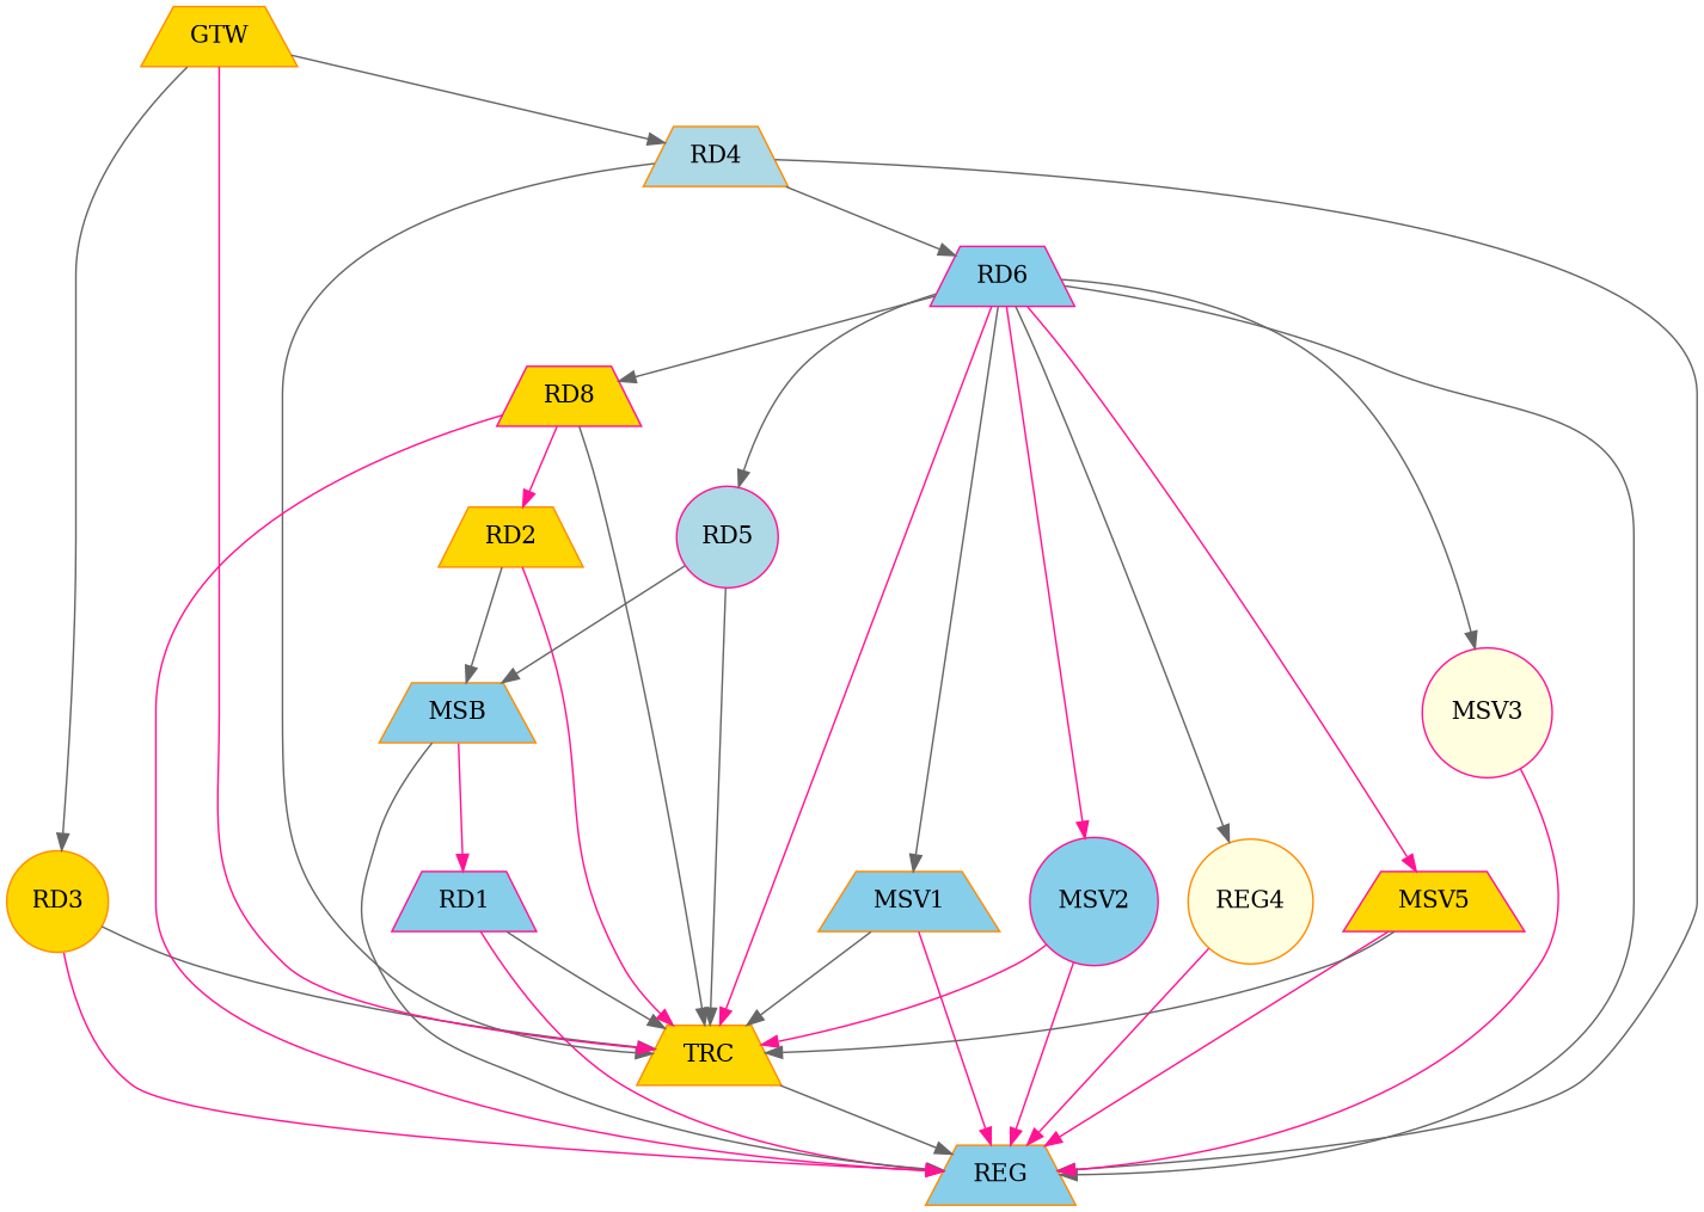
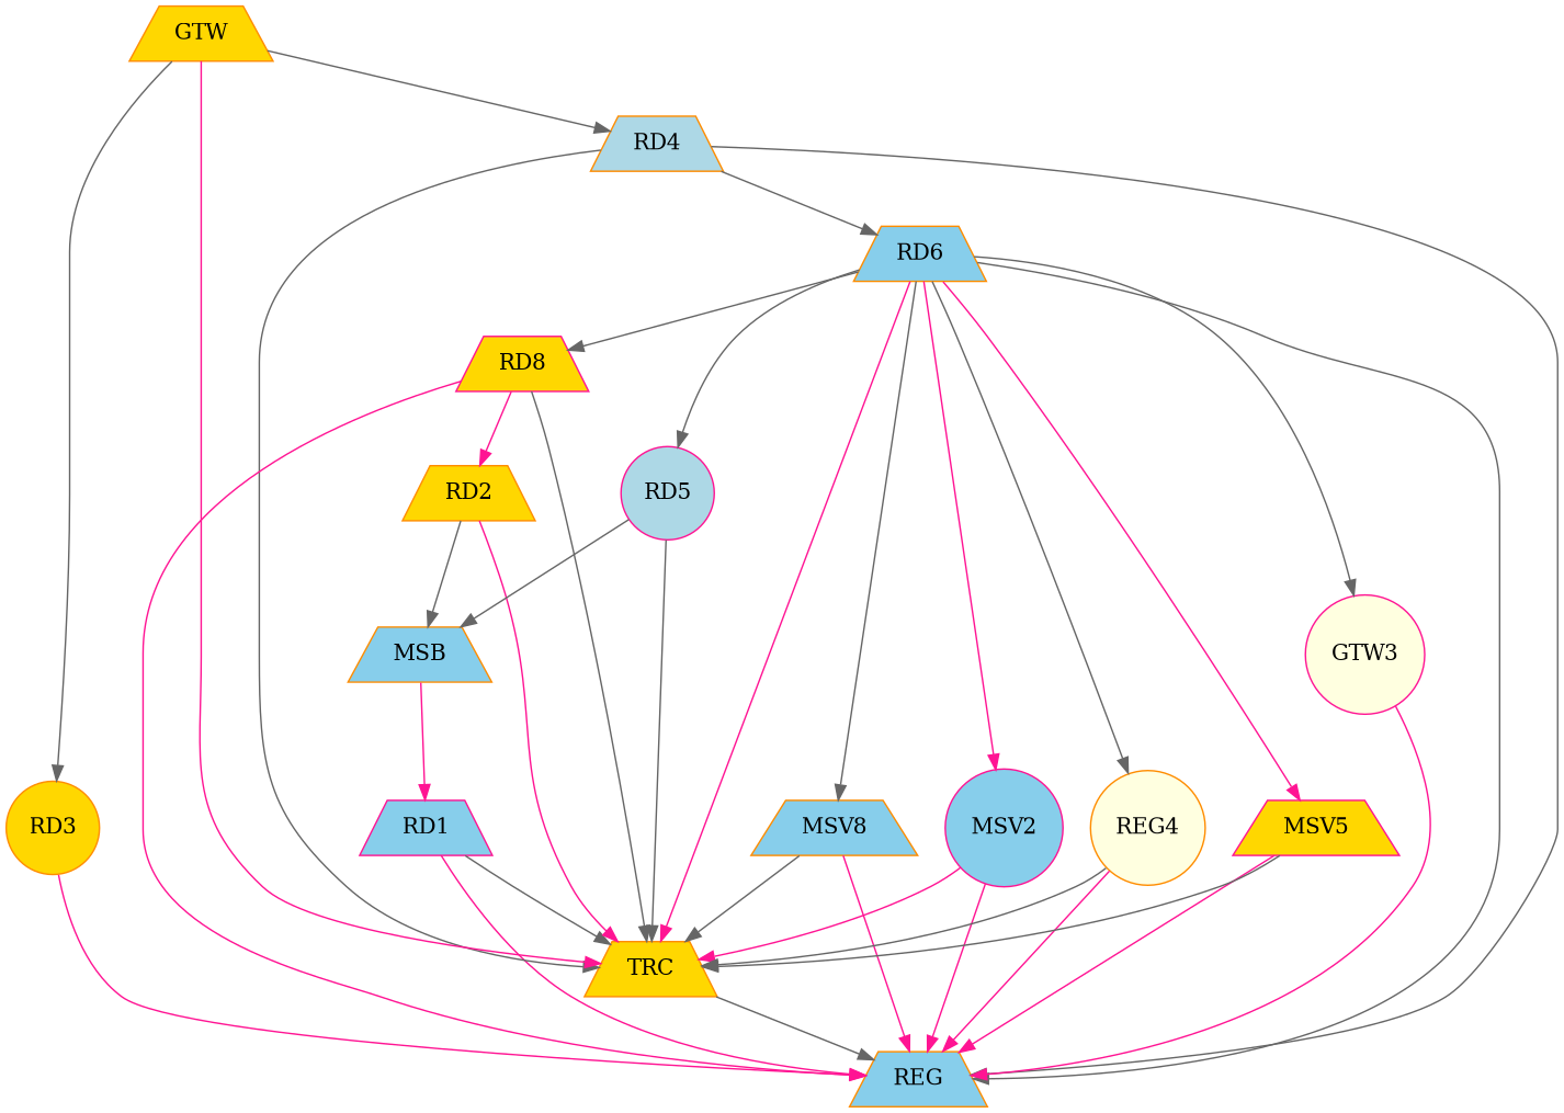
  strict digraph {
    node [color=darkorange fillcolor=skyblue shape=trapezium style=filled]
    edge [color=gray40]
    n1 [color=deeppink label=RD1]
    n2 [label=REG]
    n3 [fillcolor=gold label=TRC]
    n4 [fillcolor=gold label=RD2]
    n5 [label=MSB]
    n6 [fillcolor=gold label=RD3 shape=circle]
    n7 [fillcolor=lightblue label=RD4]
-   n8 [color=deeppink label=RD6]
+   n8 [label=RD6]
    n9 [color=deeppink fillcolor=lightblue label=RD5 shape=circle]
    n10 [color=deeppink fillcolor=gold label=RD8]
-   n11 [label=MSV1]
+   n11 [label=MSV8]
    n12 [color=deeppink label=MSV2 shape=circle]
-   n13 [color=deeppink fillcolor=lightyellow label=MSV3 shape=circle]
+   n13 [color=deeppink fillcolor=lightyellow label=GTW3 shape=circle]
    n14 [fillcolor=lightyellow label=REG4 shape=circle]
    n15 [color=deeppink fillcolor=gold label=MSV5]
    n16 [fillcolor=gold label=GTW]
    n1 -> n2 [color=deeppink]
    n1 -> n3
    n3 -> n2
    n4 -> n3 [color=deeppink]
    n4 -> n5
    n5 -> n1 [color=deeppink]
-   n5 -> n2
    n6 -> n2 [color=deeppink]
-   n6 -> n3
+   n14 -> n3
    n7 -> n2
    n7 -> n3
    n7 -> n8
    n8 -> n2
    n8 -> n3 [color=deeppink]
    n8 -> n9
    n8 -> n10
    n8 -> n11
    n8 -> n12 [color=deeppink]
    n8 -> n13
    n8 -> n14
    n8 -> n15 [color=deeppink]
    n9 -> n3
    n9 -> n5
    n10 -> n2 [color=deeppink]
    n10 -> n3
    n10 -> n4 [color=deeppink]
    n11 -> n2 [color=deeppink]
    n11 -> n3
    n12 -> n2 [color=deeppink]
    n12 -> n3 [color=deeppink]
    n13 -> n2 [color=deeppink]
    n14 -> n2 [color=deeppink]
    n15 -> n2 [color=deeppink]
    n15 -> n3
    n16 -> n3 [color=deeppink]
    n16 -> n6
    n16 -> n7
  }
